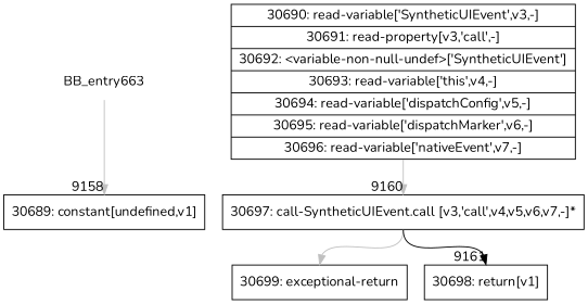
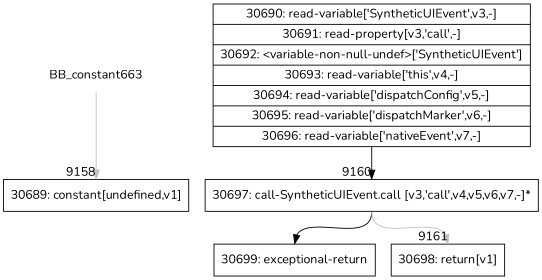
  digraph {
    fontname=Nunito
    rankdir=TD
    node [fontname=Nunito shape=record]
    edge [fontname=Nunito headport=n tailport=s]
-   BB_entry663 [shape=none]
+   BB_entry663 [shape=none label=BB_constant663]
    n2 [label="{30689: constant[undefined,v1]}"]
    n3 [label="{30690: read-variable['SyntheticUIEvent',v3,-]|30691: read-property[v3,'call',-]|30692: \<variable-non-null-undef\>['SyntheticUIEvent']|30693: read-variable['this',v4,-]|30694: read-variable['dispatchConfig',v5,-]|30695: read-variable['dispatchMarker',v6,-]|30696: read-variable['nativeEvent',v7,-]}"]
    n4 [label="{30697: call-SyntheticUIEvent.call [v3,'call',v4,v5,v6,v7,-]*}"]
    n5 [label="{30699: exceptional-return}"]
    n6 [label="{30698: return[v1]}"]
    BB_entry663 -> n2 [color=gray headlabel="    9158"]
-   n3 -> n4 [headlabel="      9160" color=gray]
-   n4 -> n5 [color=gray]
-   n4 -> n6 [headlabel="      9161"]
+   n3 -> n4 [headlabel="      9160"]
+   n4 -> n5 [color=black]
+   n4 -> n6 [headlabel="      9161" color=gray]
  }
